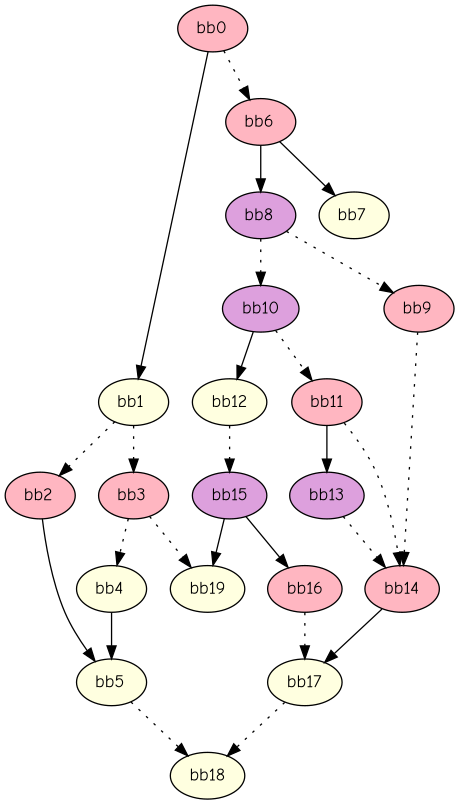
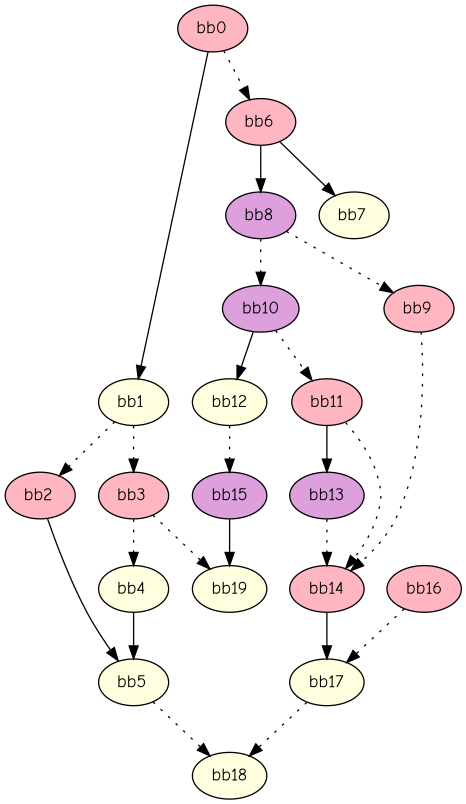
  digraph {
    fontname="Comic Neue"
    node [fillcolor=lightpink fontname="Comic Neue" style=filled]
    edge [fontname="Comic Neue" style=dotted]
    n1 [label="bb0\l"]
    n2 [fillcolor=lightyellow label="bb1\l"]
    n3 [label="bb6\l"]
    n4 [label="bb2\l"]
    n5 [label="bb3\l"]
    n6 [fillcolor=lightyellow label="bb7\l"]
    n7 [fillcolor=plum label="bb8\l"]
    n8 [fillcolor=lightyellow label="bb5\l"]
    n9 [fillcolor=lightyellow label="bb4\l"]
    n10 [fillcolor=lightyellow label="bb19\l"]
    n11 [fillcolor=lightyellow label="bb18\l"]
    n12 [label="bb9\l"]
    n13 [fillcolor=plum label="bb10\l"]
    n14 [label="bb14\l"]
    n15 [fillcolor=lightyellow label="bb17\l"]
    n16 [label="bb11\l"]
    n17 [fillcolor=lightyellow label="bb12\l"]
    n18 [fillcolor=plum label="bb13\l"]
    n19 [fillcolor=plum label="bb15\l"]
    n20 [label="bb16\l"]
    n1 -> n2 [style=solid]
    n1 -> n3
    n2 -> n4
    n2 -> n5
    n3 -> n6 [style=solid]
    n3 -> n7 [style=solid]
    n4 -> n8 [style=solid]
    n5 -> n9
    n5 -> n10
    n7 -> n12
    n7 -> n13
    n8 -> n11
    n9 -> n8 [style=solid]
    n12 -> n14
    n13 -> n16
    n13 -> n17 [style=solid]
    n14 -> n15 [style=solid]
    n15 -> n11
    n16 -> n14
    n16 -> n18 [style=solid]
    n17 -> n19
    n18 -> n14
    n19 -> n10 [style=solid]
-   n19 -> n20 [style=solid]
    n20 -> n15
  }
